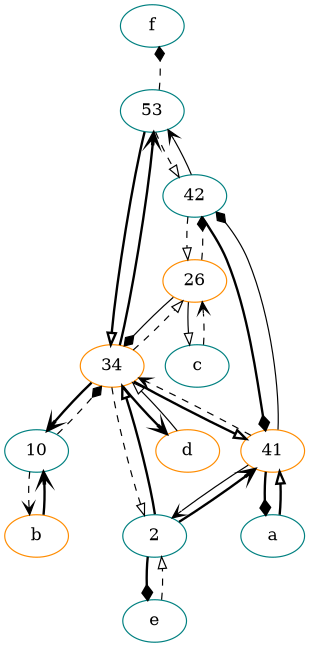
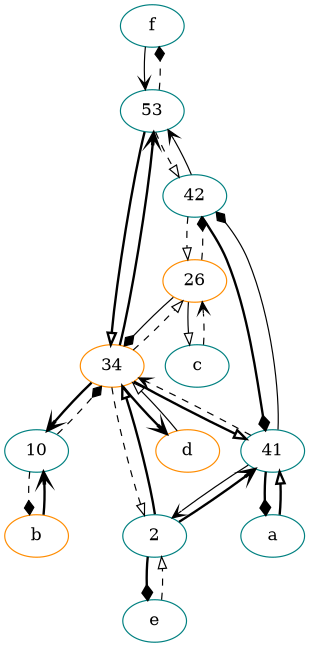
  digraph {
    node [color=teal]
    edge [arrowhead=vee style=bold]
    f
    53
    34 [color=darkorange]
    42
-   41 [color=darkorange]
+   41
    2
    26 [color=darkorange]
    10
    d [color=darkorange]
    a
    e
    c
    b [color=darkorange]
+   f -> 53 [style=solid]
    53 -> f [arrowhead=diamond style=dashed]
    53 -> 34 [arrowhead=onormal]
    53 -> 42 [arrowhead=onormal style=dashed]
    34 -> 53
    34 -> 41 [arrowhead=onormal]
    34 -> 2 [arrowhead=onormal style=dashed]
    34 -> 26 [arrowhead=onormal style=dashed]
    34 -> 10
    34 -> d
    42 -> 53 [style=solid]
    42 -> 41 [arrowhead=diamond]
    42 -> 26 [arrowhead=onormal style=dashed]
    41 -> 34 [style=dashed]
    41 -> 42 [arrowhead=diamond style=solid]
    41 -> 2 [style=solid]
    41 -> a [arrowhead=diamond]
    2 -> 34 [arrowhead=onormal]
    2 -> 41
    2 -> e [arrowhead=diamond]
    26 -> 34 [arrowhead=diamond style=solid]
    26 -> 42 [arrowhead=diamond style=dashed]
    26 -> c [arrowhead=onormal style=solid]
    10 -> 34 [arrowhead=diamond style=dashed]
-   10 -> b [style=dashed]
+   10 -> b [arrowhead=diamond style=dashed]
    d -> 34 [arrowhead=onormal style=solid]
    a -> 41 [arrowhead=onormal]
    e -> 2 [arrowhead=onormal style=dashed]
    c -> 26 [style=dashed]
    b -> 10
  }
